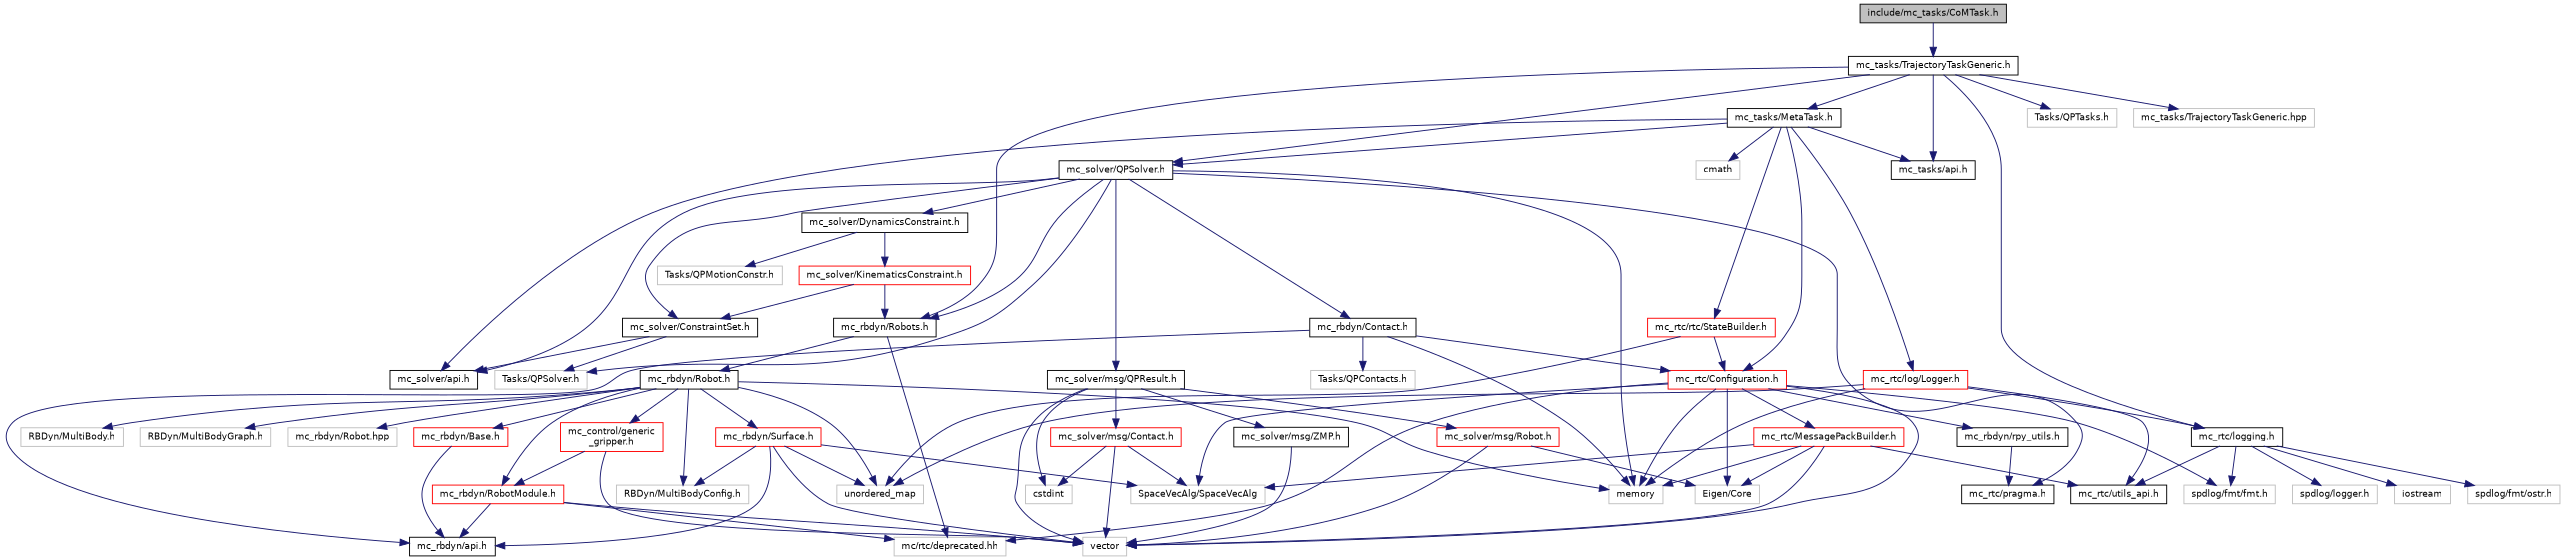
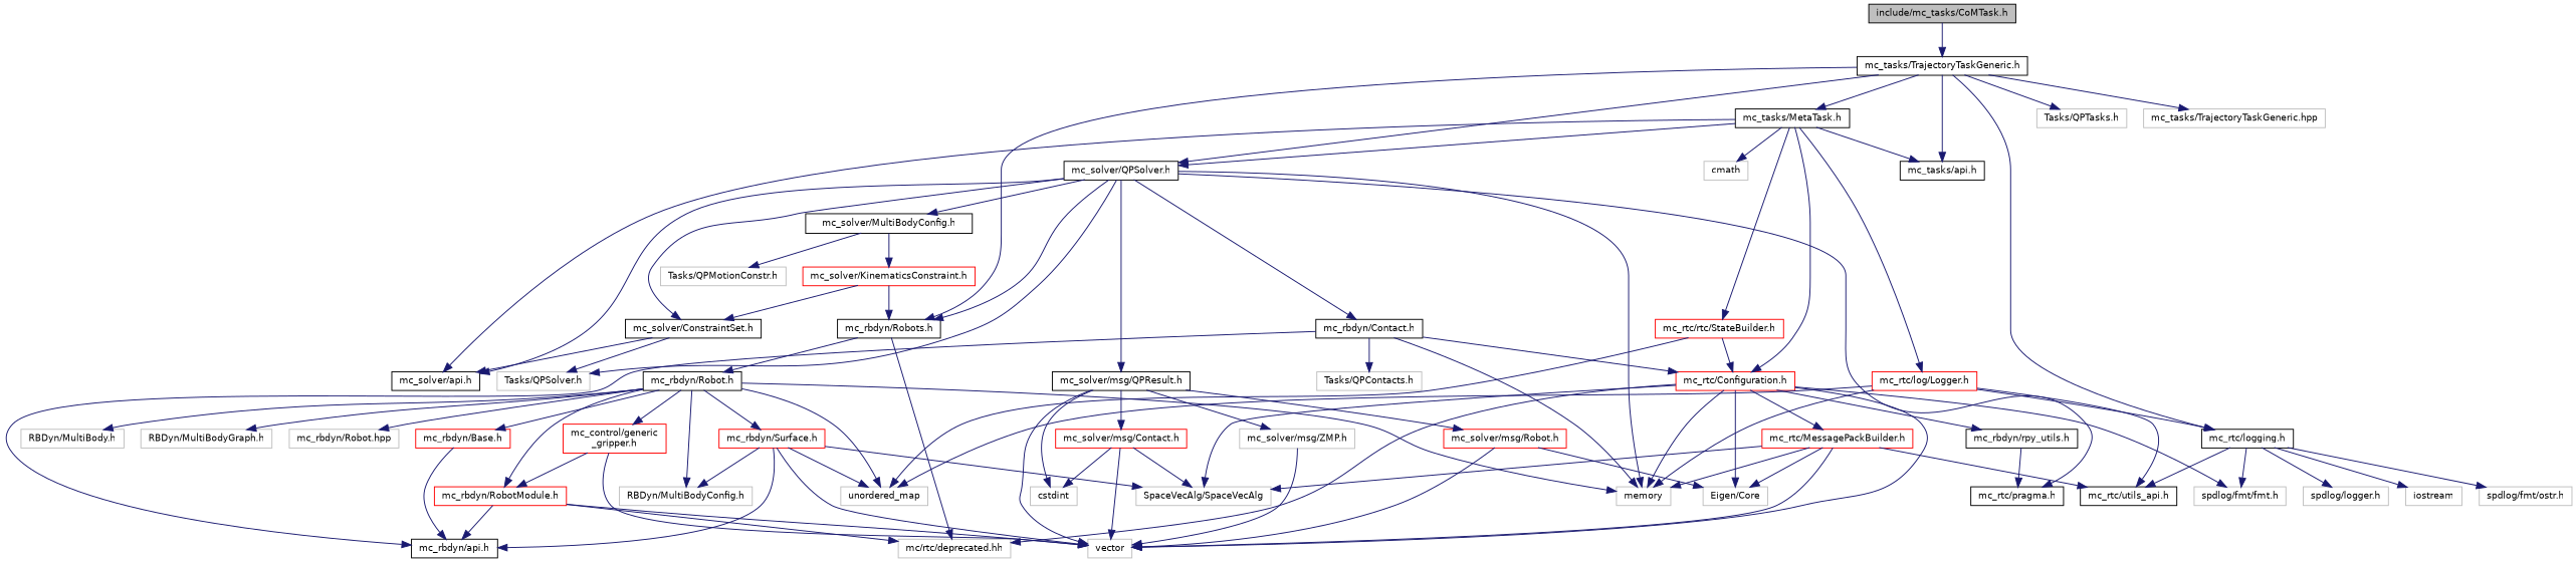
  digraph {
    fontname="DejaVu Sans"
    node [color=grey75 fillcolor=white fontname="DejaVu Sans" fontsize=10 shape=record style=filled]
    edge [color=midnightblue fontname="DejaVu Sans" fontsize=10 labelfontname=Helvetica labelfontsize=10 style=solid]
    n1 [color=black fillcolor=grey75 fontcolor=black height=0.2 label="include/mc_tasks/CoMTask.h" width=0.4]
    n2 [color=black height=0.2 label="mc_tasks/TrajectoryTaskGeneric.h" width=0.4]
    n3 [color=black height=0.2 label="mc_rbdyn/Robots.h" width=0.4]
    n4 [color=black height=0.2 label="mc_rtc/logging.h" width=0.4]
    n5 [color=black height=0.2 label="mc_solver/QPSolver.h" width=0.4]
    n6 [color=black height=0.2 label="mc_tasks/MetaTask.h" width=0.4]
    n7 [color=black height=0.2 label="mc_tasks/api.h" width=0.4]
    n8 [height=0.2 label="Tasks/QPTasks.h" width=0.4]
    n9 [height=0.2 label="mc_tasks/TrajectoryTaskGeneric.hpp" width=0.4]
    n10 [color=black height=0.2 label="mc_rbdyn/Robot.h" width=0.4]
    n11 [height=0.2 label="mc/rtc/deprecated.hh" width=0.4]
    n12 [color=black height=0.2 label="mc_rtc/utils_api.h" width=0.4]
    n13 [height=0.2 label=iostream width=0.4]
    n14 [height=0.2 label="spdlog/fmt/fmt.h" width=0.4]
    n15 [height=0.2 label="spdlog/fmt/ostr.h" width=0.4]
    n16 [height=0.2 label="spdlog/logger.h" width=0.4]
    n17 [height=0.2 label=memory width=0.4]
    n18 [color=black height=0.2 label="mc_rbdyn/Contact.h" width=0.4]
    n19 [color=black height=0.2 label="mc_rtc/pragma.h" width=0.4]
    n20 [color=black height=0.2 label="mc_solver/ConstraintSet.h" width=0.4]
    n21 [color=black height=0.2 label="mc_solver/api.h" width=0.4]
    n22 [height=0.2 label="Tasks/QPSolver.h" width=0.4]
-   n23 [color=black height=0.2 label="mc_solver/DynamicsConstraint.h" width=0.4]
+   n23 [color=black height=0.2 label="mc_solver/MultiBodyConfig.h" width=0.4]
    n24 [color=black height=0.2 label="mc_solver/msg/QPResult.h" width=0.4]
    n25 [color=red height=0.2 label="mc_rtc/Configuration.h" width=0.4]
    n26 [color=red height=0.2 label="mc_rtc/rtc/StateBuilder.h" width=0.4]
    n27 [color=red height=0.2 label="mc_rtc/log/Logger.h" width=0.4]
    n28 [height=0.2 label=cmath width=0.4]
    n29 [color=red height=0.2 label="mc_rbdyn/Base.h" width=0.4]
    n30 [color=red height=0.2 label="mc_rbdyn/RobotModule.h" width=0.4]
    n31 [color=red height=0.2 label="mc_rbdyn/Surface.h" width=0.4]
    n32 [height=0.2 label="RBDyn/MultiBodyConfig.h" width=0.4]
    n33 [color=red height=0.2 label="mc_control/generic\l_gripper.h" width=0.4]
    n34 [height=0.2 label="RBDyn/MultiBody.h" width=0.4]
    n35 [height=0.2 label="RBDyn/MultiBodyGraph.h" width=0.4]
    n36 [height=0.2 label=unordered_map width=0.4]
    n37 [height=0.2 label="mc_rbdyn/Robot.hpp" width=0.4]
    n38 [color=black height=0.2 label="mc_rbdyn/api.h" width=0.4]
    n39 [height=0.2 label=vector width=0.4]
    n40 [height=0.2 label="SpaceVecAlg/SpaceVecAlg" width=0.4]
    n41 [height=0.2 label="Tasks/QPContacts.h" width=0.4]
    n42 [color=red height=0.2 label="mc_solver/KinematicsConstraint.h" width=0.4]
    n43 [height=0.2 label="Tasks/QPMotionConstr.h" width=0.4]
    n44 [color=red height=0.2 label="mc_solver/msg/Contact.h" width=0.4]
    n45 [height=0.2 label=cstdint width=0.4]
    n46 [color=red height=0.2 label="mc_solver/msg/Robot.h" width=0.4]
-   n47 [color=black height=0.2 label="mc_solver/msg/ZMP.h" width=0.4]
+   n47 [height=0.2 label="mc_solver/msg/ZMP.h" width=0.4]
    n48 [color=red height=0.2 label="mc_rtc/MessagePackBuilder.h" width=0.4]
    n49 [height=0.2 label="Eigen/Core" width=0.4]
    n50 [color=black height=0.2 label="mc_rbdyn/rpy_utils.h" width=0.4]
    n1 -> n2
    n2 -> n3
    n2 -> n4
    n2 -> n5
    n2 -> n6
    n2 -> n7
    n2 -> n8
    n2 -> n9
    n3 -> n10
    n3 -> n11
    n4 -> n12
    n4 -> n13
    n4 -> n14
    n4 -> n15
    n4 -> n16
    n5 -> n3
    n5 -> n17
    n5 -> n18
    n5 -> n19
    n5 -> n20
    n5 -> n21
    n5 -> n22
    n5 -> n23
    n5 -> n24
    n6 -> n5
    n6 -> n7
    n6 -> n21
    n6 -> n25
    n6 -> n26
    n6 -> n27
    n6 -> n28
    n10 -> n17
    n10 -> n29
    n10 -> n30
    n10 -> n31
    n10 -> n32
    n10 -> n33
    n10 -> n34
    n10 -> n35
    n10 -> n36
    n10 -> n37
    n18 -> n17
    n18 -> n25
    n18 -> n38
    n18 -> n41
    n20 -> n21
    n20 -> n22
    n23 -> n42
    n23 -> n43
    n24 -> n39
    n24 -> n44
    n24 -> n45
    n24 -> n46
    n24 -> n47
    n25 -> n11
    n25 -> n14
    n25 -> n17
    n25 -> n39
    n25 -> n40
    n25 -> n48
    n25 -> n49
    n25 -> n50
    n26 -> n25
    n26 -> n36
    n27 -> n4
    n27 -> n12
    n27 -> n17
    n27 -> n36
    n29 -> n38
    n30 -> n11
    n30 -> n38
    n30 -> n39
    n31 -> n32
    n31 -> n36
    n31 -> n38
    n31 -> n39
    n31 -> n40
    n33 -> n30
    n33 -> n39
    n42 -> n3
    n42 -> n20
    n44 -> n39
    n44 -> n40
    n44 -> n45
    n46 -> n39
    n46 -> n49
    n47 -> n39
    n48 -> n12
    n48 -> n17
    n48 -> n39
    n48 -> n40
    n48 -> n49
    n50 -> n19
  }
